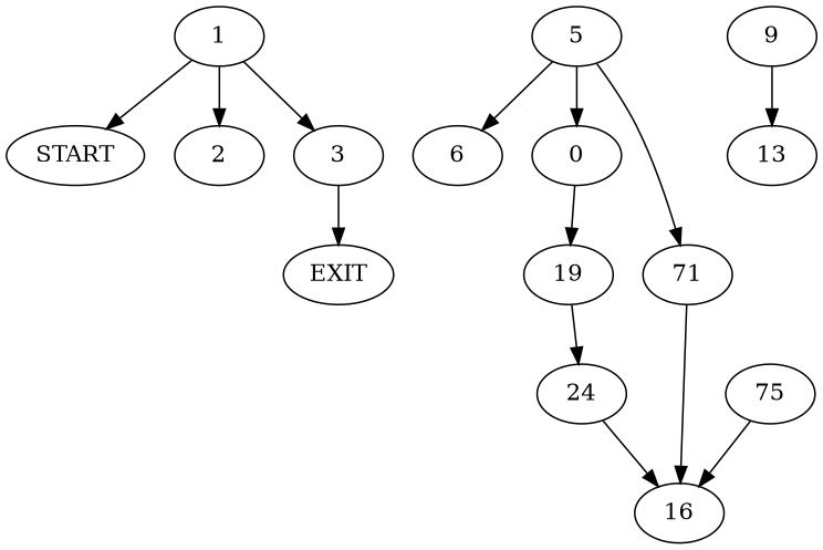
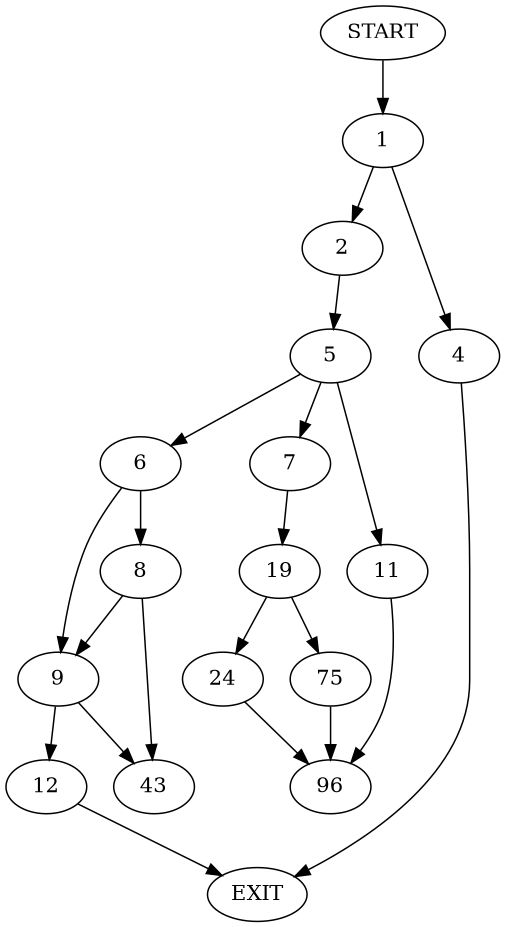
  digraph {
    n1 [label=START]
    1
    2
-   3
+   3 [label=4]
    n5 [label=EXIT]
    5
    6
-   7 [label=0]
-   11 [label=71]
+   7
+   11
+   8
    9
    n12 [label=19]
-   13
+   13 [label=43]
+   12
    n15 [label=24]
    n16 [label=75]
-   16
-   1 -> n1
+   16 [label=96]
+   n1 -> 1
    1 -> 2
    1 -> 3
+   2 -> 5
    3 -> n5
    5 -> 6
    5 -> 7
    5 -> 11
+   6 -> 8
+   6 -> 9
    7 -> n12
    11 -> 16
+   8 -> 9
+   8 -> 13
    9 -> 13
+   9 -> 12
    n12 -> n15
+   n12 -> n16
+   12 -> n5
    n15 -> 16
    n16 -> 16
  }
